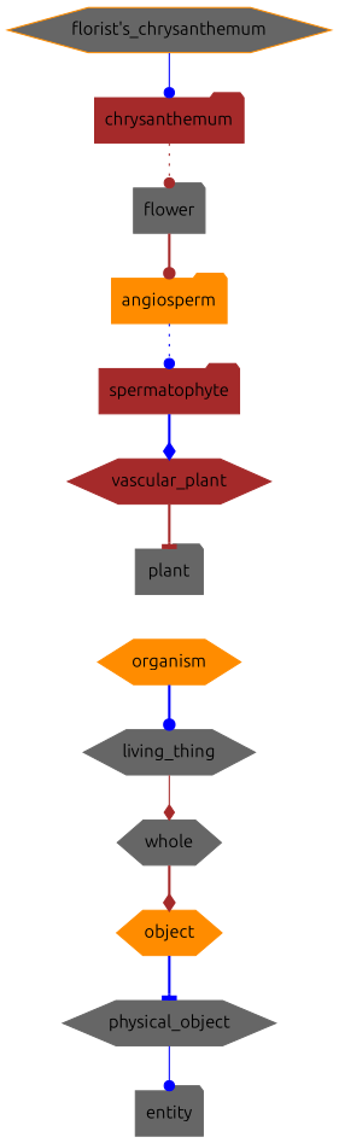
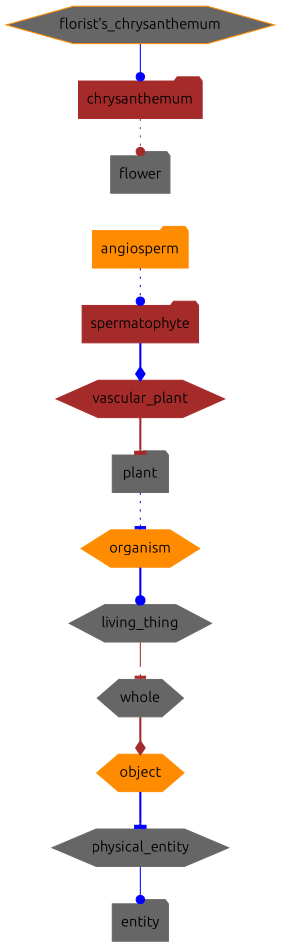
  digraph {
    fontname=Ubuntu
    node [color=gray40 fontname=Ubuntu shape=hexagon style=filled]
    edge [arrowhead=dot color=blue fontname=Ubuntu style=bold]
    "florist's_chrysanthemum" [color=darkorange fillcolor=gray40]
    chrysanthemum [color=brown shape=folder]
    flower [shape=folder]
    angiosperm [color=darkorange shape=folder]
    spermatophyte [color=brown shape=folder]
    vascular_plant [color=brown]
    plant [shape=folder]
    organism [color=darkorange]
    living_thing
    whole
    object [color=darkorange]
-   physical_entity [label=physical_object]
+   physical_entity
    entity [shape=folder]
    "florist's_chrysanthemum" -> chrysanthemum [style=solid]
    chrysanthemum -> flower [color=brown style=dotted]
-   flower -> angiosperm [color=brown]
    angiosperm -> spermatophyte [style=dotted]
    spermatophyte -> vascular_plant [arrowhead=diamond]
    vascular_plant -> plant [arrowhead=tee color=brown]
+   plant -> organism [arrowhead=tee style=dotted]
    organism -> living_thing
-   living_thing -> whole [arrowhead=diamond color=brown style=solid]
+   living_thing -> whole [arrowhead=tee color=brown style=solid]
    whole -> object [arrowhead=diamond color=brown]
    object -> physical_entity [arrowhead=tee]
    physical_entity -> entity [style=solid]
  }
